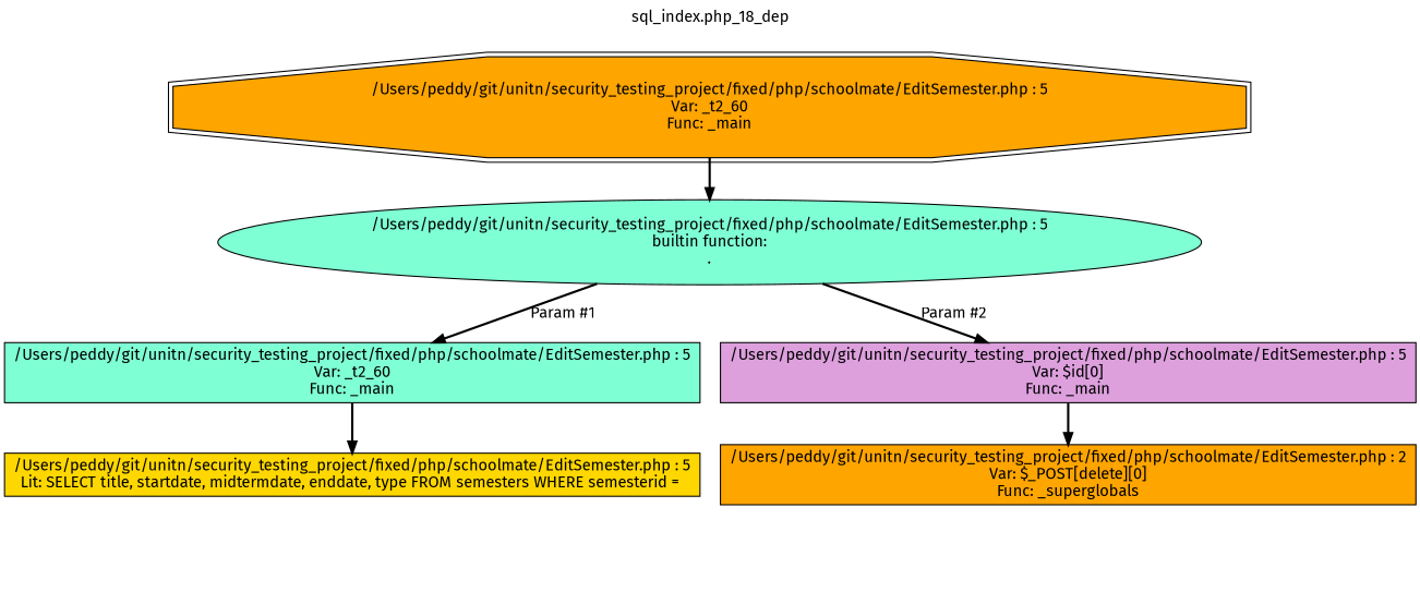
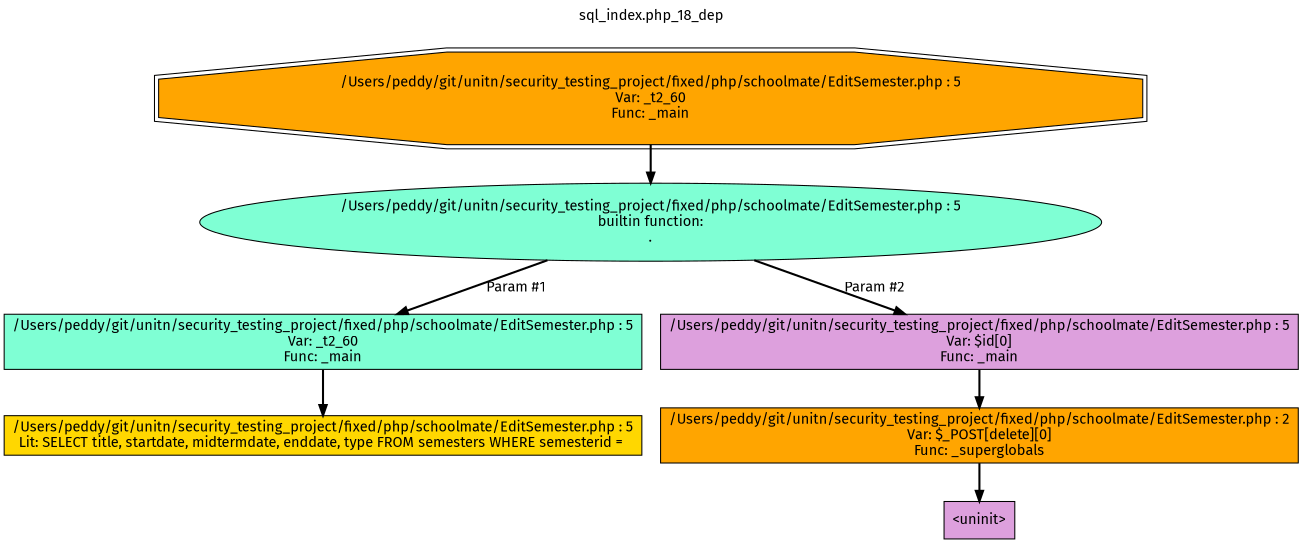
  digraph {
    label="sql_index.php_18_dep"
    labelloc=t
    fontname="Fira Sans"
    node [shape=box style=filled fillcolor=orange fontname="Fira Sans"]
    edge [style=bold fontname="Fira Sans"]
    n1 [label="/Users/peddy/git/unitn/security_testing_project/fixed/php/schoolmate/EditSemester.php : 5\nVar: _t2_60\nFunc: _main\n" shape=doubleoctagon]
    n2 [label="/Users/peddy/git/unitn/security_testing_project/fixed/php/schoolmate/EditSemester.php : 5\nbuiltin function:\n.\n" shape=ellipse fillcolor=aquamarine]
    n3 [label="/Users/peddy/git/unitn/security_testing_project/fixed/php/schoolmate/EditSemester.php : 5\nVar: _t2_60\nFunc: _main\n" fillcolor=aquamarine]
    n4 [label="/Users/peddy/git/unitn/security_testing_project/fixed/php/schoolmate/EditSemester.php : 5\nVar: $id[0]\nFunc: _main\n" fillcolor=plum]
    n5 [label="/Users/peddy/git/unitn/security_testing_project/fixed/php/schoolmate/EditSemester.php : 5\nLit: SELECT title, startdate, midtermdate, enddate, type FROM semesters WHERE semesterid = \n" fillcolor=gold]
    n6 [label="/Users/peddy/git/unitn/security_testing_project/fixed/php/schoolmate/EditSemester.php : 2\nVar: $_POST[delete][0]\nFunc: _superglobals\n"]
+   n7 [label="<uninit>" fillcolor=plum]
    n1 -> n2
    n2 -> n3 [label="Param #1"]
    n2 -> n4 [label="Param #2"]
    n3 -> n5
    n4 -> n6
+   n6 -> n7
  }
